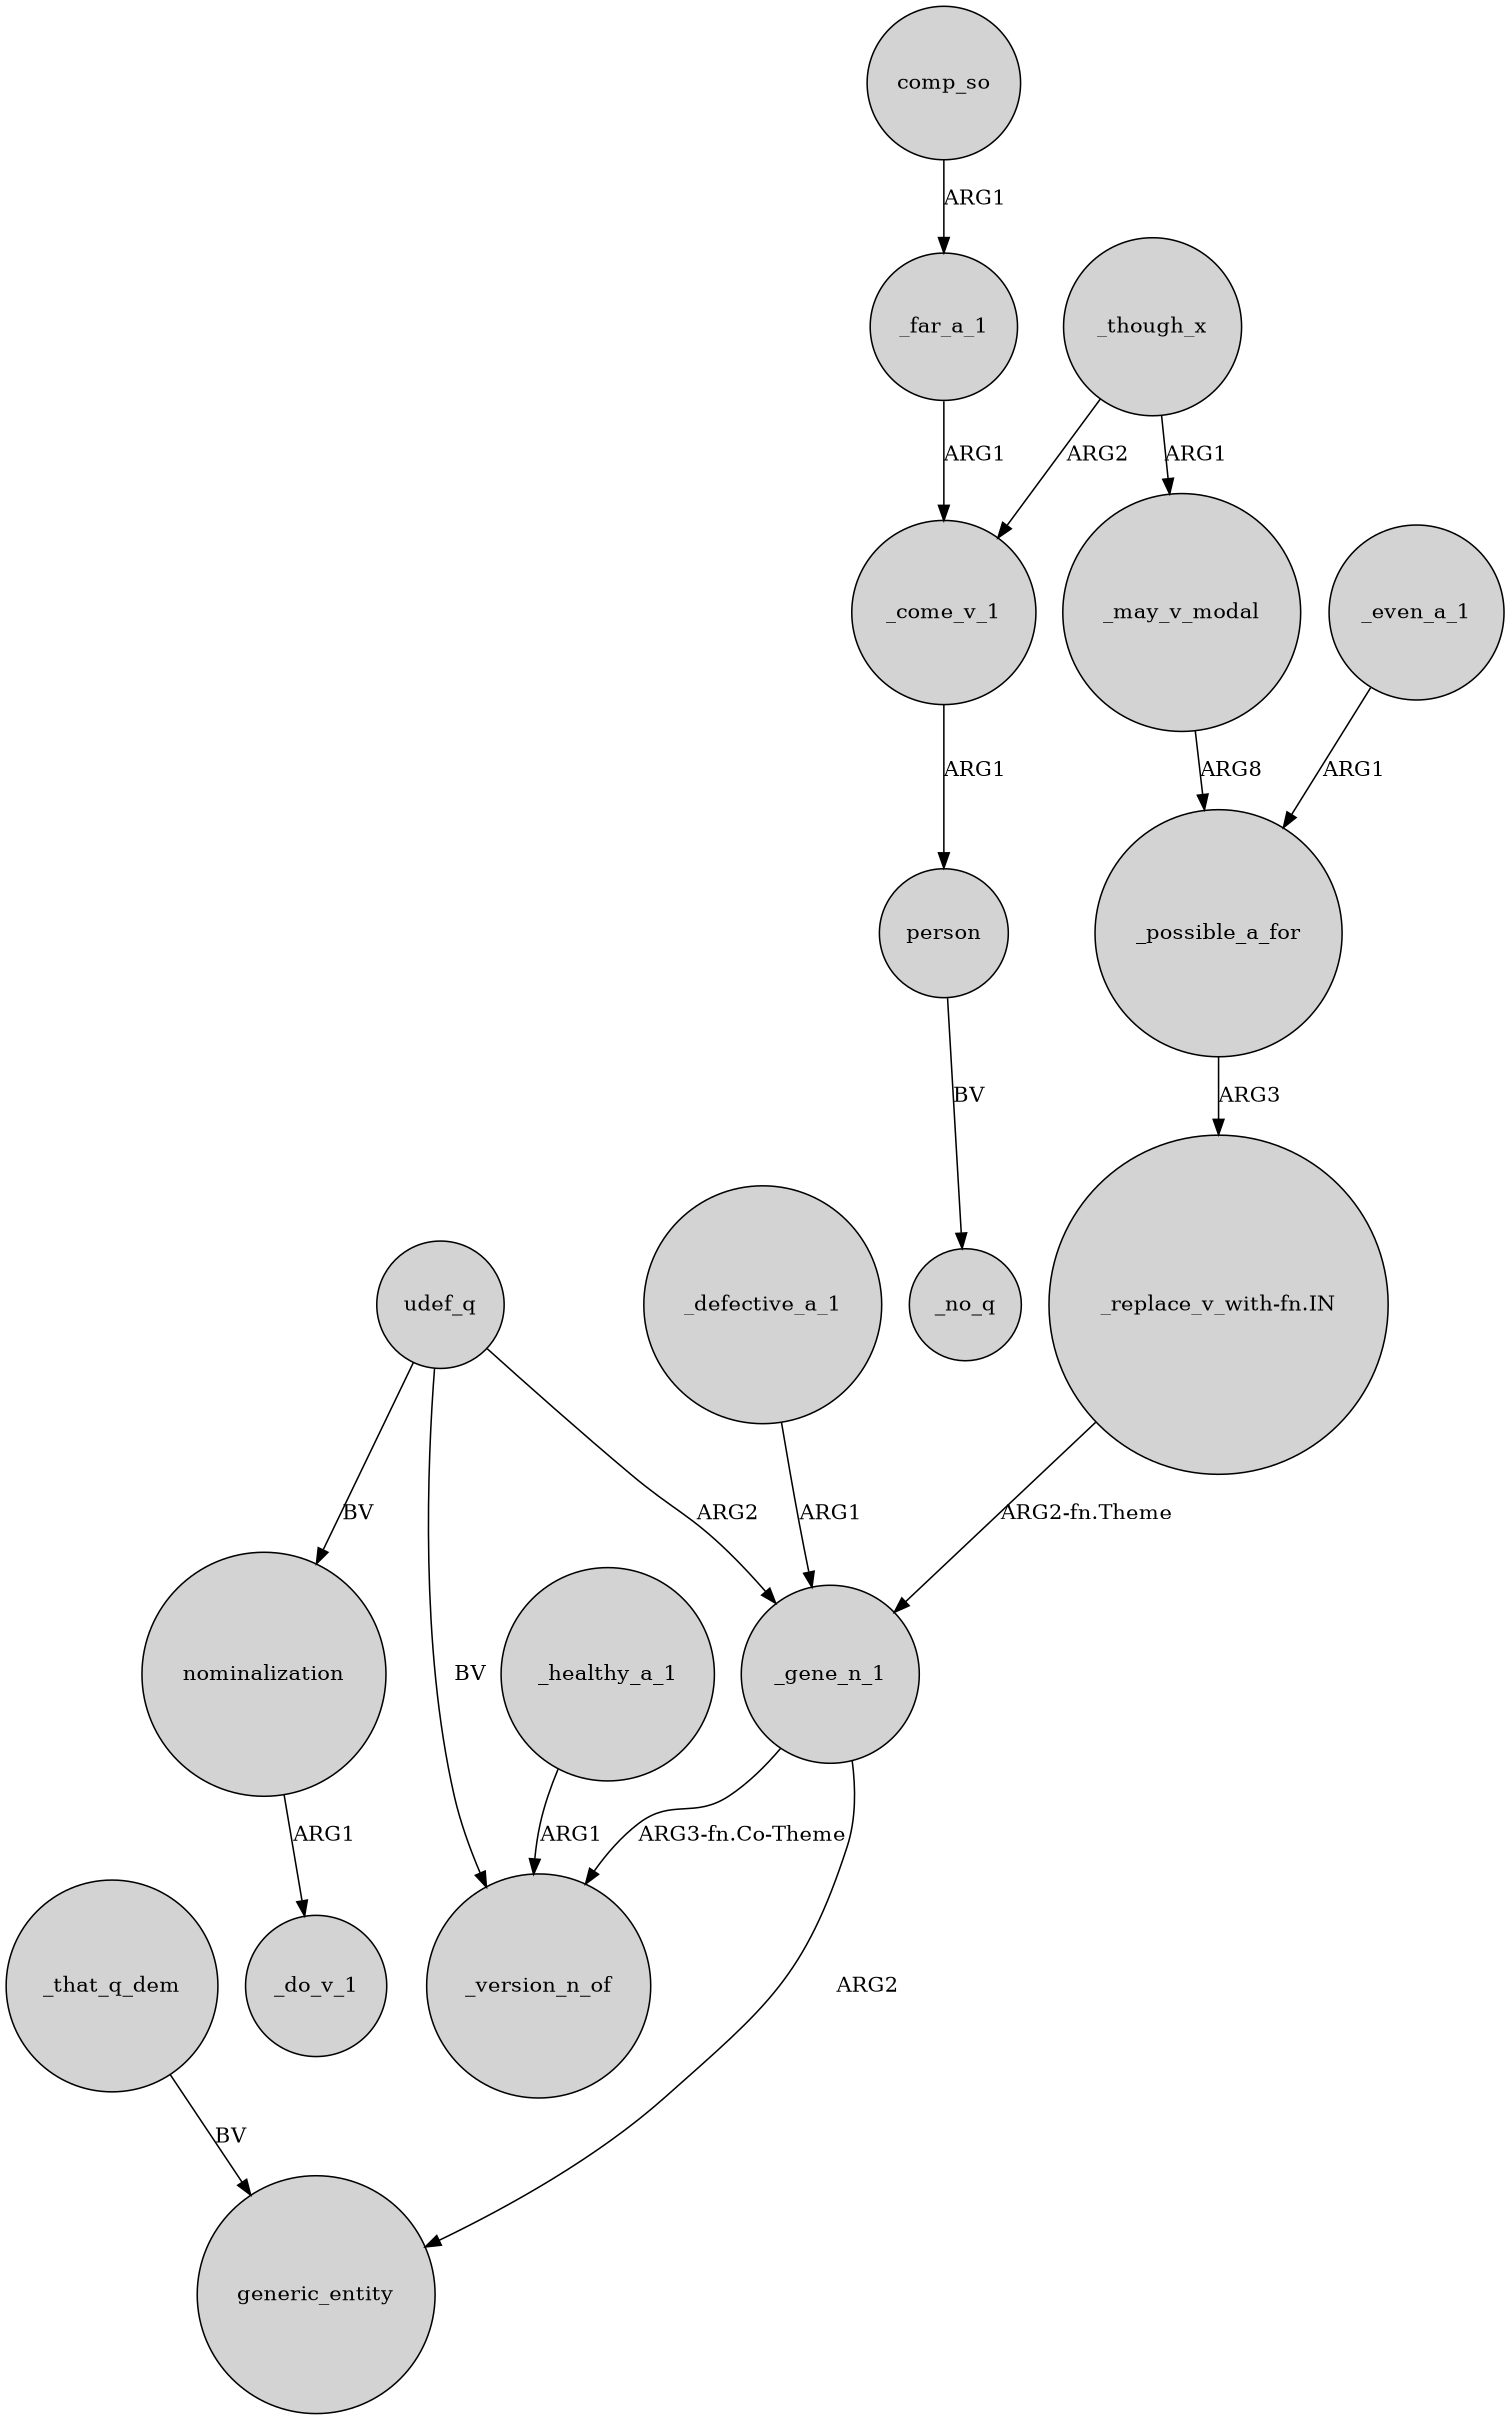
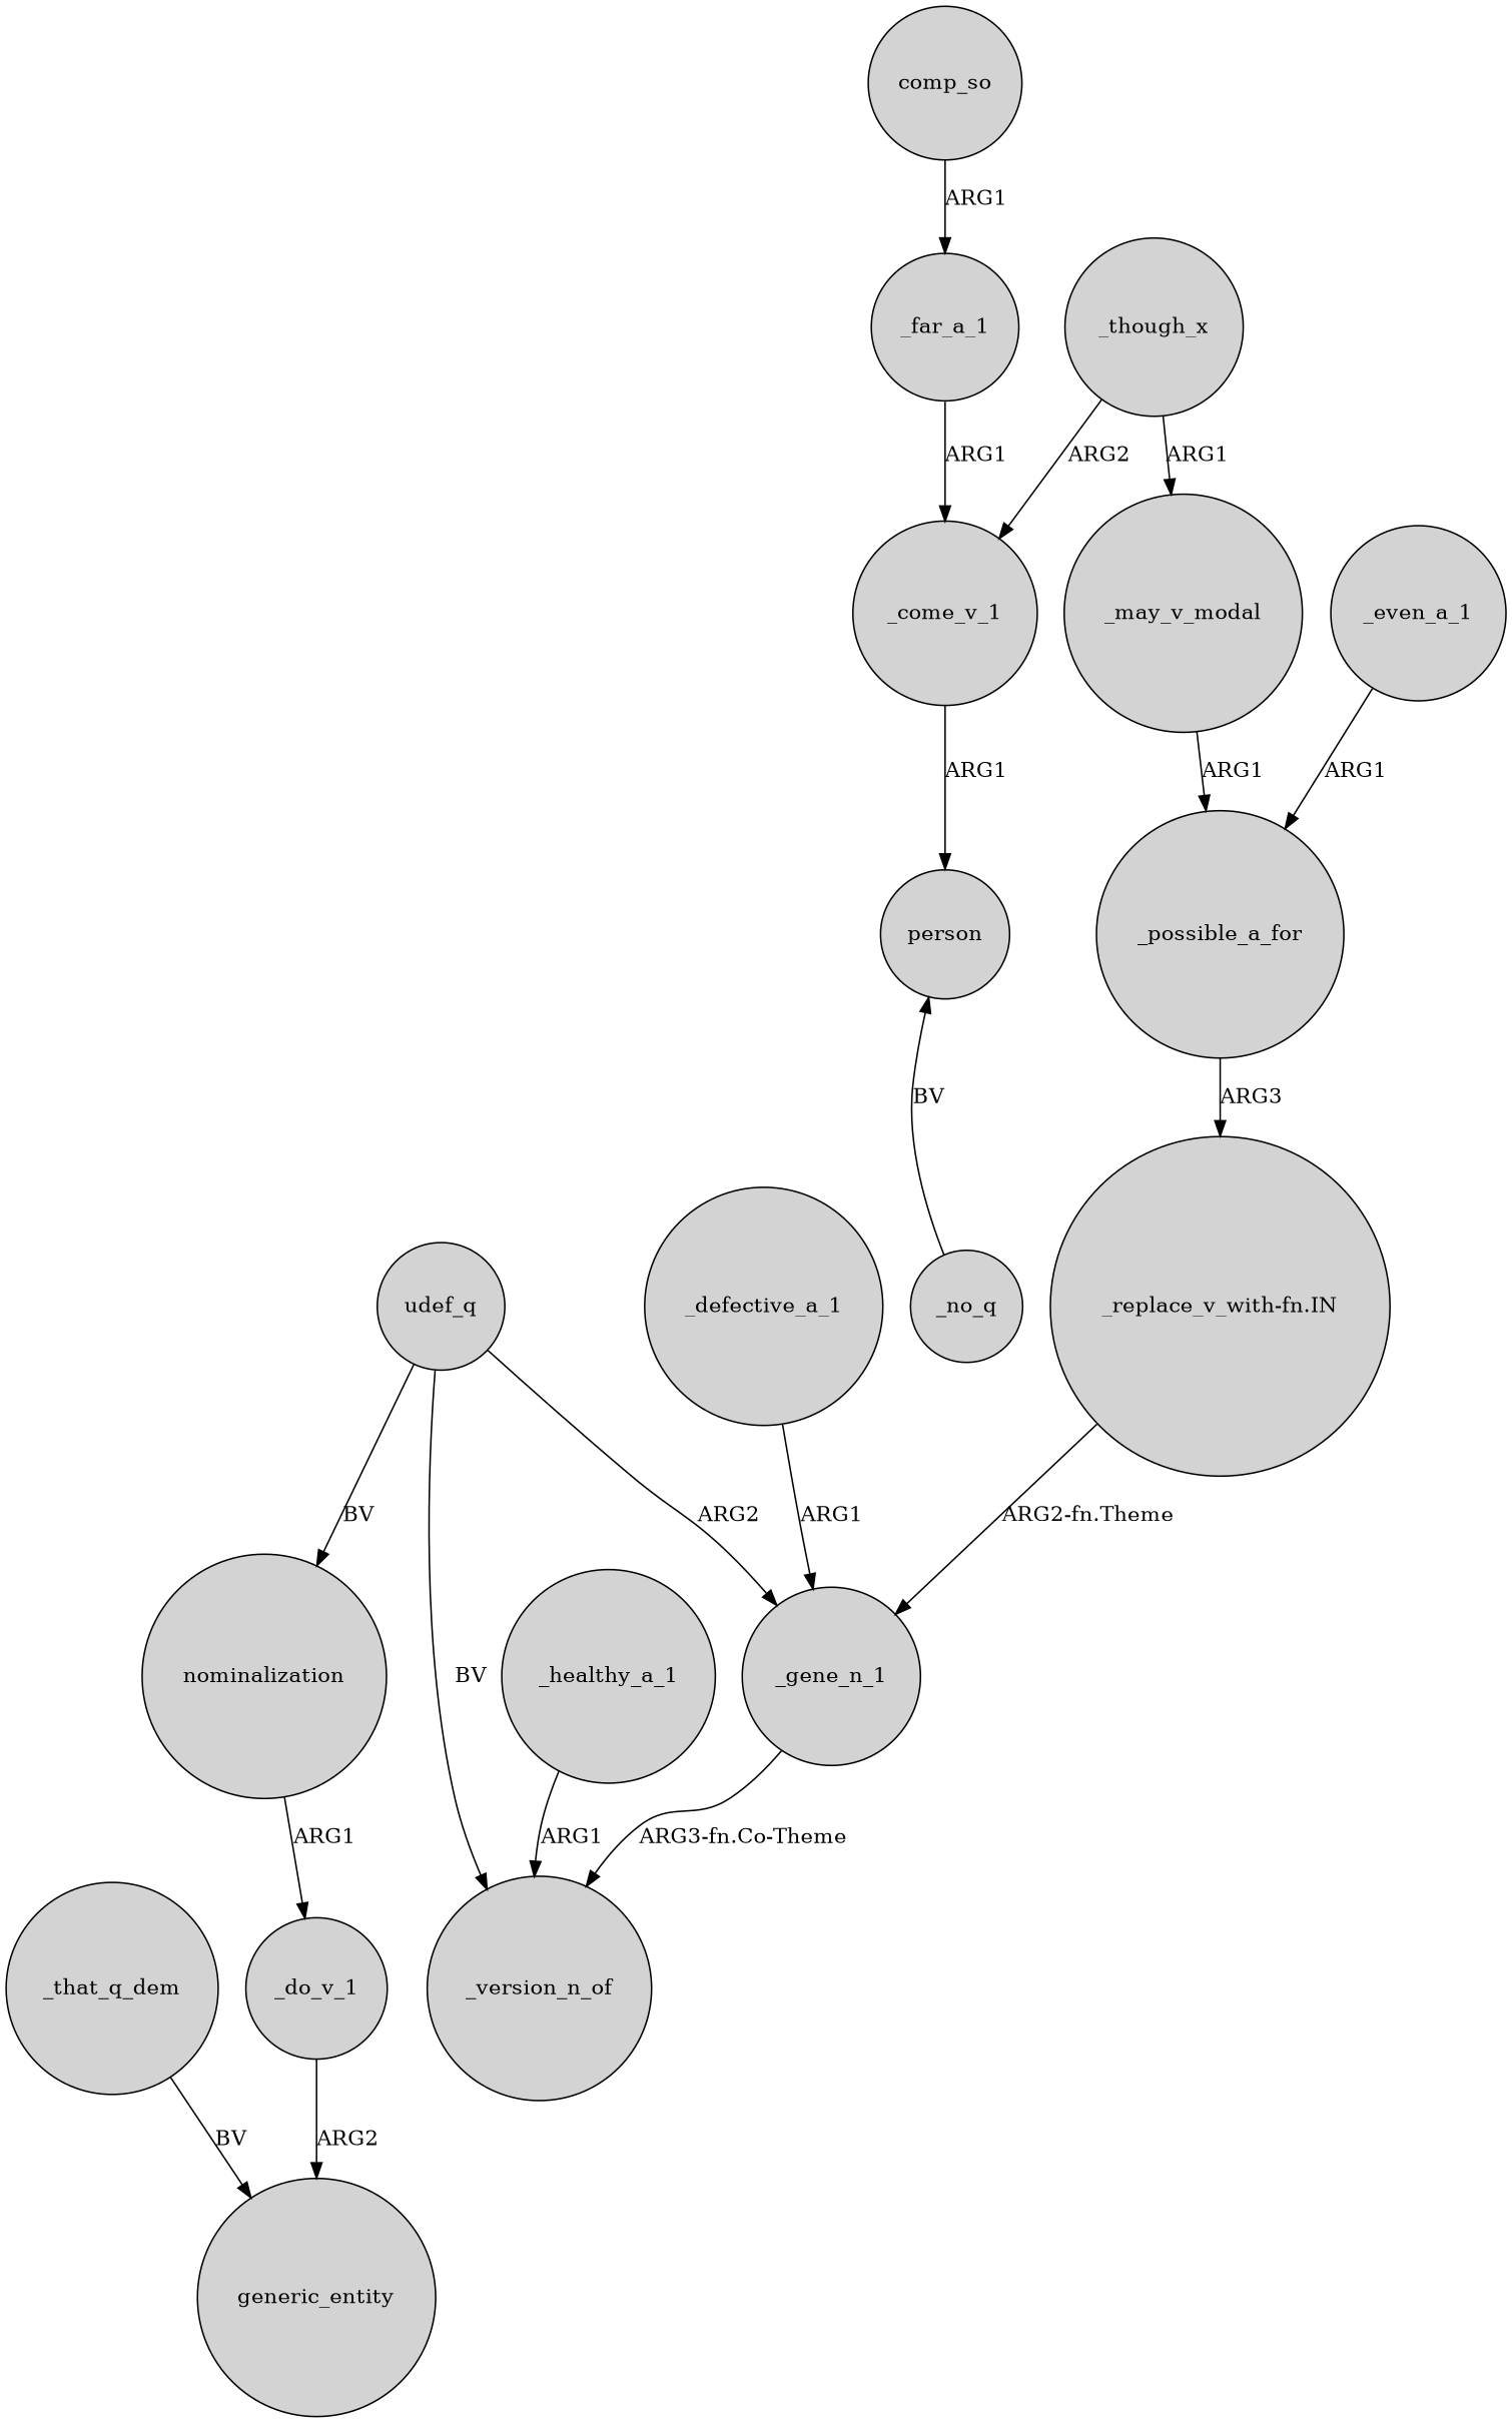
  digraph {
    node [shape=circle style=filled]
    _that_q_dem
    generic_entity
    "_replace_v_with-fn.IN"
    _gene_n_1
    _version_n_of
    nominalization
    _do_v_1
    _come_v_1
    person
    _even_a_1
    _possible_a_for
    udef_q
    comp_so
    _far_a_1
    _though_x
    _may_v_modal
    _healthy_a_1
    _defective_a_1
    _no_q
    _that_q_dem -> generic_entity [label=BV]
    "_replace_v_with-fn.IN" -> _gene_n_1 [label="ARG2-fn.Theme"]
    _gene_n_1 -> _version_n_of [label="ARG3-fn.Co-Theme"]
    nominalization -> _do_v_1 [label=ARG1]
-   _gene_n_1 -> generic_entity [label=ARG2]
+   _do_v_1 -> generic_entity [label=ARG2]
    _come_v_1 -> person [label=ARG1]
    _even_a_1 -> _possible_a_for [label=ARG1]
    _possible_a_for -> "_replace_v_with-fn.IN" [label=ARG3]
    udef_q -> _gene_n_1 [label=ARG2]
    udef_q -> _version_n_of [label=BV]
    udef_q -> nominalization [label=BV]
    comp_so -> _far_a_1 [label=ARG1]
    _far_a_1 -> _come_v_1 [label=ARG1]
    _though_x -> _come_v_1 [label=ARG2]
    _though_x -> _may_v_modal [label=ARG1]
-   _may_v_modal -> _possible_a_for [label=ARG8]
+   _may_v_modal -> _possible_a_for [label=ARG1]
    _healthy_a_1 -> _version_n_of [label=ARG1]
    _defective_a_1 -> _gene_n_1 [label=ARG1]
-   person -> _no_q [label=BV]
+   _no_q -> person [label=BV]
  }
